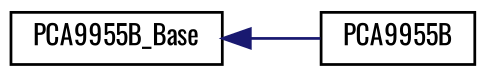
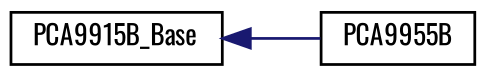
  digraph {
    rankdir=LR
    fontname=Oswald
    node [color=black fillcolor=white fontname=Oswald fontsize=10 shape=record style=filled]
-   n1 [height=0.2 label=PCA9955B_Base width=0.4]
+   n1 [height=0.2 label=PCA9915B_Base width=0.4]
    n2 [height=0.2 label=PCA9955B width=0.4]
    n1 -> n2 [color=midnightblue dir=back fontname=Oswald fontsize=10 labelfontname=Helvetica labelfontsize=10 style=solid]
  }
